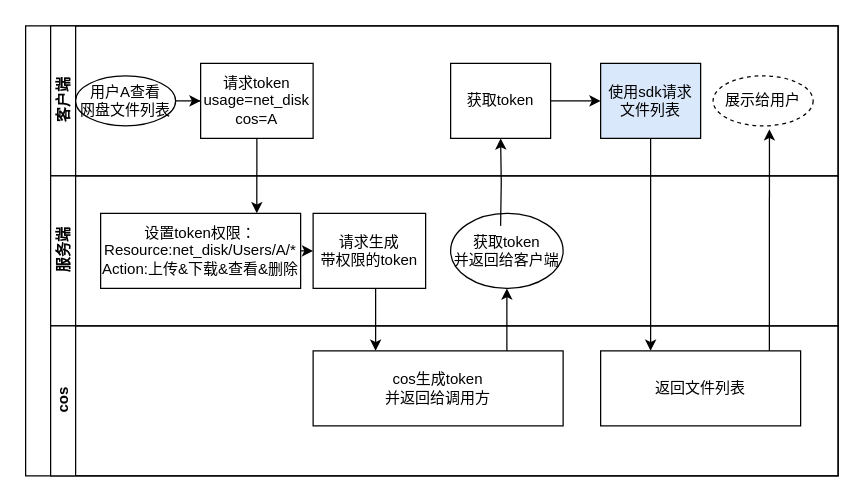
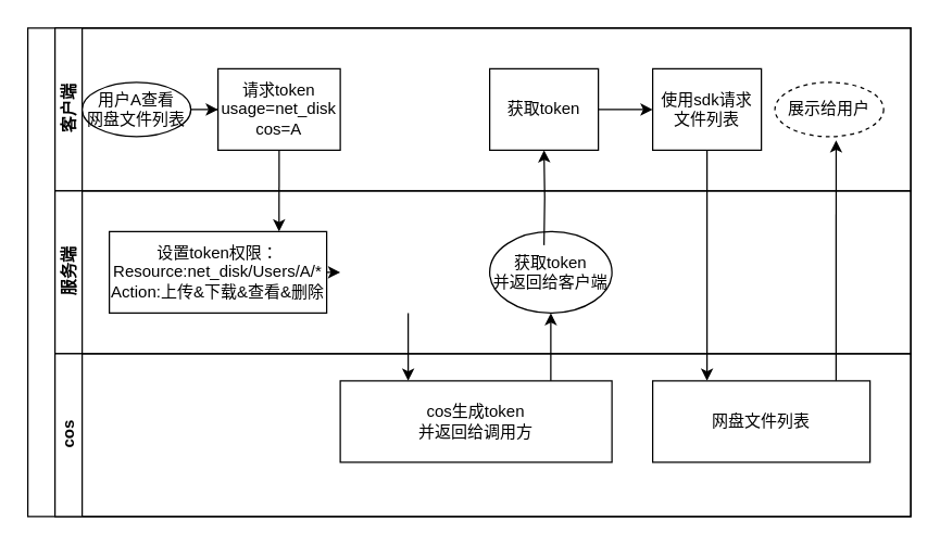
  <mxCell id="0" />
  <mxCell id="1" parent="0" />
  <mxCell id="2" value="" style="swimlane;html=1;childLayout=stackLayout;resizeParent=1;resizeParentMax=0;horizontal=0;startSize=20;horizontalStack=0;" parent="1" vertex="1"><mxGeometry x="20" y="20" width="650" height="360" as="geometry" /></mxCell>
  <mxCell id="3" value="客户端" style="swimlane;html=1;startSize=20;horizontal=0;" parent="2" vertex="1"><mxGeometry x="20" width="630" height="120" as="geometry" /></mxCell>
  <mxCell id="4" value="" style="edgeStyle=orthogonalEdgeStyle;rounded=0;orthogonalLoop=1;jettySize=auto;html=1;" parent="3" source="5" target="6" edge="1"><mxGeometry relative="1" as="geometry" /></mxCell>
  <mxCell id="5" value="用户A查看&lt;br&gt;网盘文件列表" style="ellipse;whiteSpace=wrap;html=1;" parent="3" vertex="1"><mxGeometry x="20" y="40" width="80" height="40" as="geometry" /></mxCell>
  <mxCell id="6" value="请求token&lt;br&gt;usage=net_disk&lt;br&gt;cos=A" style="rounded=0;whiteSpace=wrap;html=1;fontFamily=Helvetica;fontSize=12;fontColor=#000000;align=center;" parent="3" vertex="1"><mxGeometry x="120" y="30" width="90" height="60" as="geometry" /></mxCell>
  <mxCell id="7" value="获取token" style="rounded=0;whiteSpace=wrap;html=1;fontFamily=Helvetica;fontSize=12;fontColor=#000000;align=center;" parent="3" vertex="1"><mxGeometry x="320" y="30" width="80" height="60" as="geometry" /></mxCell>
- <mxCell id="8" value="使用sdk请求&lt;br&gt;文件列表" style="rounded=0;whiteSpace=wrap;html=1;fontFamily=Helvetica;fontSize=12;fontColor=#000000;align=center;fillColor=#dae8fc;" vertex="1" parent="3"><mxGeometry x="440" y="30" width="80" height="60" as="geometry" /></mxCell>
+ <mxCell id="8" value="使用sdk请求&lt;br&gt;文件列表" style="rounded=0;whiteSpace=wrap;html=1;fontFamily=Helvetica;fontSize=12;fontColor=#000000;align=center;" vertex="1" parent="3"><mxGeometry x="440" y="30" width="80" height="60" as="geometry" /></mxCell>
  <mxCell id="9" value="" style="endArrow=classic;html=1;exitX=1;exitY=0.5;exitDx=0;exitDy=0;entryX=0;entryY=0.5;entryDx=0;entryDy=0;" edge="1" parent="3" source="7" target="8"><mxGeometry width="50" height="50" relative="1" as="geometry"><mxPoint x="400" y="90" as="sourcePoint" /><mxPoint x="450" y="40" as="targetPoint" /></mxGeometry></mxCell>
  <mxCell id="10" value="展示给用户" style="ellipse;whiteSpace=wrap;html=1;dashed=1;" parent="3" vertex="1"><mxGeometry x="530" y="40" width="80" height="40" as="geometry" /></mxCell>
  <mxCell id="11" value="服务端" style="swimlane;html=1;startSize=20;horizontal=0;" parent="2" vertex="1"><mxGeometry x="20" y="120" width="630" height="120" as="geometry" /></mxCell>
  <mxCell id="12" value="设置token权限：&lt;br&gt;Resource:net_disk/Users/A/*&lt;br&gt;Action:上传&amp;amp;下载&amp;amp;查看&amp;amp;删除" style="rounded=0;whiteSpace=wrap;html=1;fontFamily=Helvetica;fontSize=12;fontColor=#000000;align=center;" parent="11" vertex="1"><mxGeometry x="40" y="30" width="160" height="60" as="geometry" /></mxCell>
  <mxCell id="13" value="获取token&lt;br&gt;并返回给客户端" style="ellipse;whiteSpace=wrap;html=1;fontFamily=Helvetica;fontSize=12;fontColor=#000000;align=center;" vertex="1" parent="11"><mxGeometry x="320" y="30" width="90" height="60" as="geometry" /></mxCell>
  <mxCell id="14" value="" style="endArrow=classic;html=1;entryX=0.563;entryY=1.068;entryDx=0;entryDy=0;entryPerimeter=0;" edge="1" parent="11" target="10"><mxGeometry width="50" height="50" relative="1" as="geometry"><mxPoint x="575" y="140" as="sourcePoint" /><mxPoint x="581.36" y="90" as="targetPoint" /></mxGeometry></mxCell>
- <mxCell id="15" value="请求生成&lt;br&gt;带权限的token" style="rounded=0;whiteSpace=wrap;html=1;fontFamily=Helvetica;fontSize=12;fontColor=#000000;align=center;" vertex="1" parent="11"><mxGeometry x="210" y="30" width="90" height="60" as="geometry" /></mxCell>
  <mxCell id="16" value="" style="endArrow=classic;html=1;exitX=1;exitY=0.5;exitDx=0;exitDy=0;" edge="1" parent="11" source="12"><mxGeometry width="50" height="50" relative="1" as="geometry"><mxPoint x="200" y="110" as="sourcePoint" /><mxPoint x="210" y="60" as="targetPoint" /></mxGeometry></mxCell>
  <mxCell id="17" style="edgeStyle=orthogonalEdgeStyle;rounded=0;orthogonalLoop=1;jettySize=auto;html=1;endArrow=classic;endFill=1;" parent="2" target="7" edge="1"><mxGeometry relative="1" as="geometry"><mxPoint x="380" y="160" as="sourcePoint" /></mxGeometry></mxCell>
  <mxCell id="18" value="" style="endArrow=classic;html=1;entryX=0.5;entryY=1;entryDx=0;entryDy=0;" edge="1" parent="2" target="13"><mxGeometry width="50" height="50" relative="1" as="geometry"><mxPoint x="385" y="260" as="sourcePoint" /><mxPoint x="400" y="210" as="targetPoint" /></mxGeometry></mxCell>
  <mxCell id="19" value="" style="endArrow=classic;html=1;exitX=0.5;exitY=1;exitDx=0;exitDy=0;entryX=0.25;entryY=0;entryDx=0;entryDy=0;" edge="1" parent="2" source="8" target="22"><mxGeometry width="50" height="50" relative="1" as="geometry"><mxPoint x="270" y="190" as="sourcePoint" /><mxPoint x="320" y="140" as="targetPoint" /></mxGeometry></mxCell>
  <mxCell id="20" value="cos" style="swimlane;html=1;startSize=20;horizontal=0;" parent="2" vertex="1"><mxGeometry x="20" y="240" width="630" height="120" as="geometry" /></mxCell>
  <mxCell id="21" value="cos生成token&lt;br&gt;并返回给调用方" style="rounded=0;whiteSpace=wrap;html=1;fontFamily=Helvetica;fontSize=12;fontColor=#000000;align=center;" parent="20" vertex="1"><mxGeometry x="210" y="20" width="200" height="60" as="geometry" /></mxCell>
- <mxCell id="22" value="返回文件列表" style="rounded=0;whiteSpace=wrap;html=1;fontFamily=Helvetica;fontSize=12;fontColor=#000000;align=center;" vertex="1" parent="20"><mxGeometry x="440" y="20" width="160" height="60" as="geometry" /></mxCell>
+ <mxCell id="22" value="网盘文件列表" style="rounded=0;whiteSpace=wrap;html=1;fontFamily=Helvetica;fontSize=12;fontColor=#000000;align=center;" vertex="1" parent="20"><mxGeometry x="440" y="20" width="160" height="60" as="geometry" /></mxCell>
  <mxCell id="23" value="" style="endArrow=classic;html=1;exitX=0.5;exitY=1;exitDx=0;exitDy=0;entryX=0.781;entryY=0;entryDx=0;entryDy=0;entryPerimeter=0;" edge="1" parent="2" source="6" target="12"><mxGeometry width="50" height="50" relative="1" as="geometry"><mxPoint x="190" y="190" as="sourcePoint" /><mxPoint x="240" y="140" as="targetPoint" /></mxGeometry></mxCell>
  <mxCell id="24" value="" style="endArrow=classic;html=1;entryX=0.25;entryY=0;entryDx=0;entryDy=0;" edge="1" parent="2" target="21"><mxGeometry width="50" height="50" relative="1" as="geometry"><mxPoint x="280" y="210" as="sourcePoint" /><mxPoint x="210" y="250" as="targetPoint" /></mxGeometry></mxCell>
